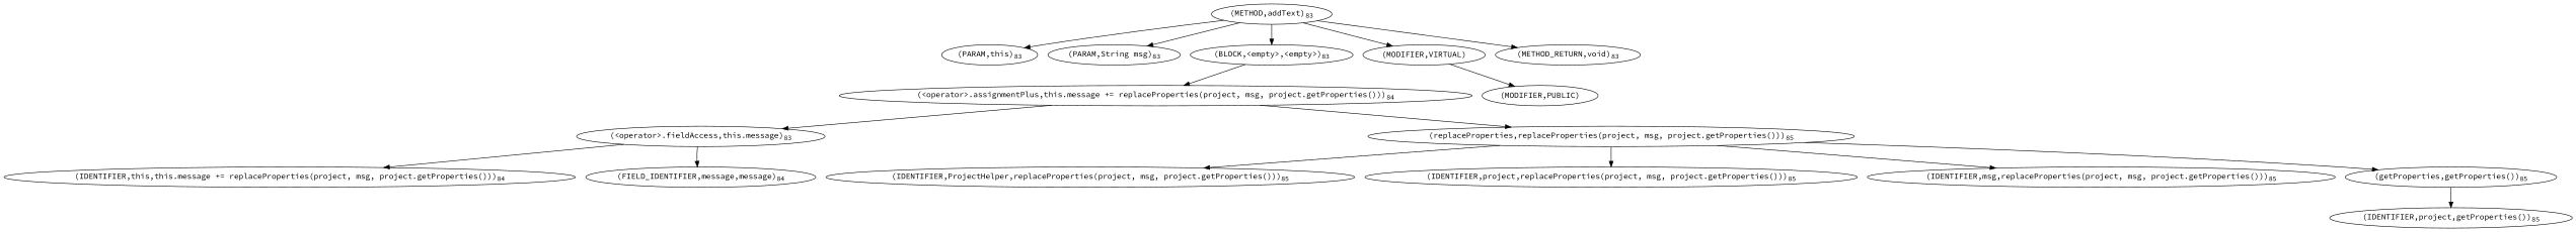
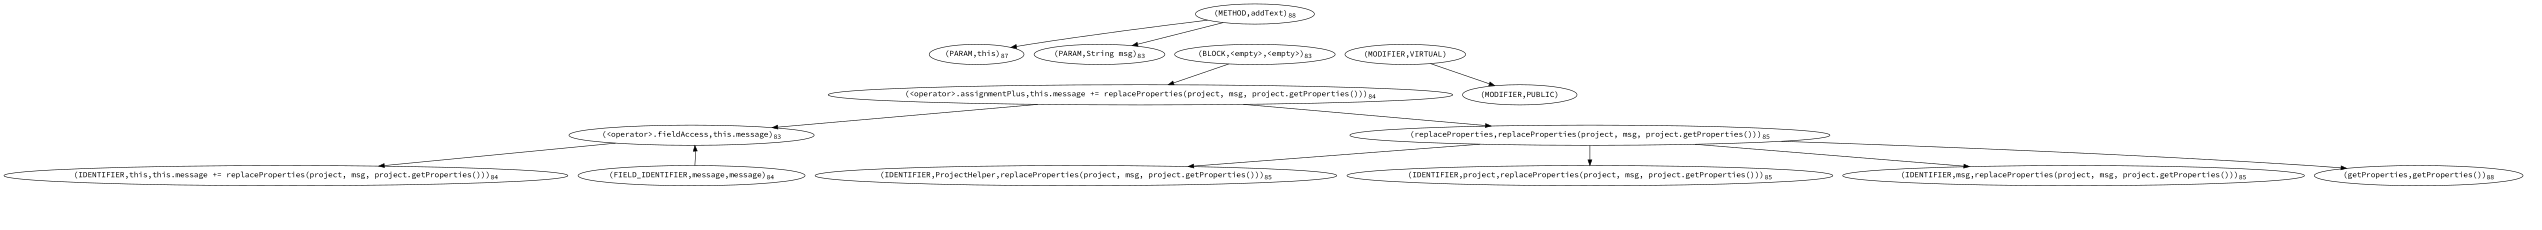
  digraph {
    fontname="Source Code Pro"
    node [fontname="Source Code Pro"]
    edge [fontname="Source Code Pro"]
-   n1 [label=<(METHOD,addText)<SUB>83</SUB>>]
-   n2 [label=<(PARAM,this)<SUB>83</SUB>>]
+   n1 [label=<(METHOD,addText)<SUB>88</SUB>>]
+   n2 [label=<(PARAM,this)<SUB>87</SUB>>]
    n3 [label=<(PARAM,String msg)<SUB>83</SUB>>]
    n4 [label=<(BLOCK,&lt;empty&gt;,&lt;empty&gt;)<SUB>83</SUB>>]
    n5 [label=<(MODIFIER,VIRTUAL)>]
-   n6 [label=<(METHOD_RETURN,void)<SUB>83</SUB>>]
    n7 [label=<(&lt;operator&gt;.assignmentPlus,this.message += replaceProperties(project, msg, project.getProperties()))<SUB>84</SUB>>]
    n8 [label=<(MODIFIER,PUBLIC)>]
    n9 [label=<(&lt;operator&gt;.fieldAccess,this.message)<SUB>83</SUB>>]
    n10 [label=<(replaceProperties,replaceProperties(project, msg, project.getProperties()))<SUB>85</SUB>>]
    n11 [label=<(IDENTIFIER,this,this.message += replaceProperties(project, msg, project.getProperties()))<SUB>84</SUB>>]
    n12 [label=<(FIELD_IDENTIFIER,message,message)<SUB>84</SUB>>]
    n13 [label=<(IDENTIFIER,ProjectHelper,replaceProperties(project, msg, project.getProperties()))<SUB>85</SUB>>]
    n14 [label=<(IDENTIFIER,project,replaceProperties(project, msg, project.getProperties()))<SUB>85</SUB>>]
    n15 [label=<(IDENTIFIER,msg,replaceProperties(project, msg, project.getProperties()))<SUB>85</SUB>>]
-   n16 [label=<(getProperties,getProperties())<SUB>85</SUB>>]
-   n17 [label=<(IDENTIFIER,project,getProperties())<SUB>85</SUB>>]
+   n16 [label=<(getProperties,getProperties())<SUB>88</SUB>>]
    n1 -> n2
    n1 -> n3
-   n1 -> n4
-   n1 -> n5
-   n1 -> n6
    n4 -> n7
    n5 -> n8
    n7 -> n9
    n7 -> n10
    n9 -> n11
-   n9 -> n12
+   n12 -> n9
    n10 -> n13
    n10 -> n14
    n10 -> n15
    n10 -> n16
-   n16 -> n17
  }
